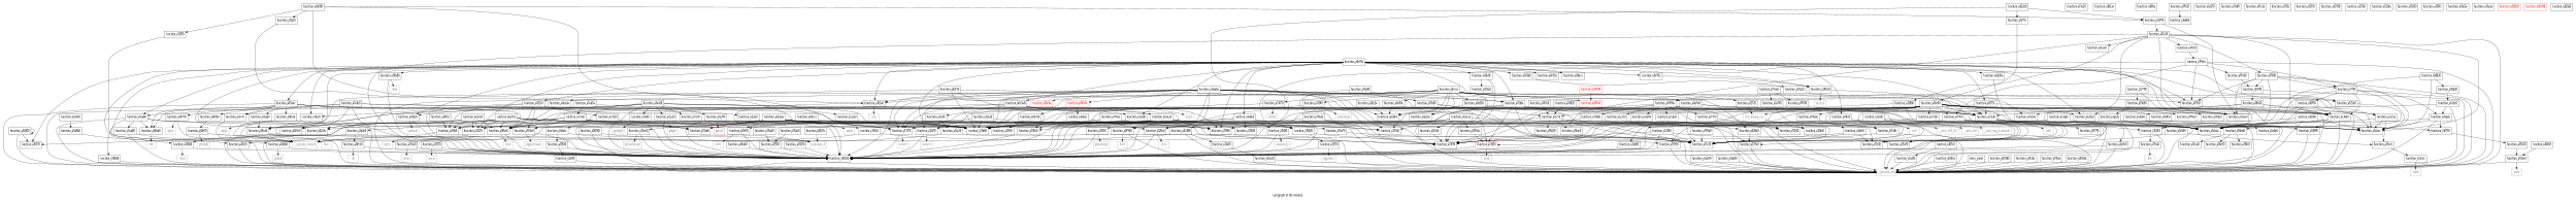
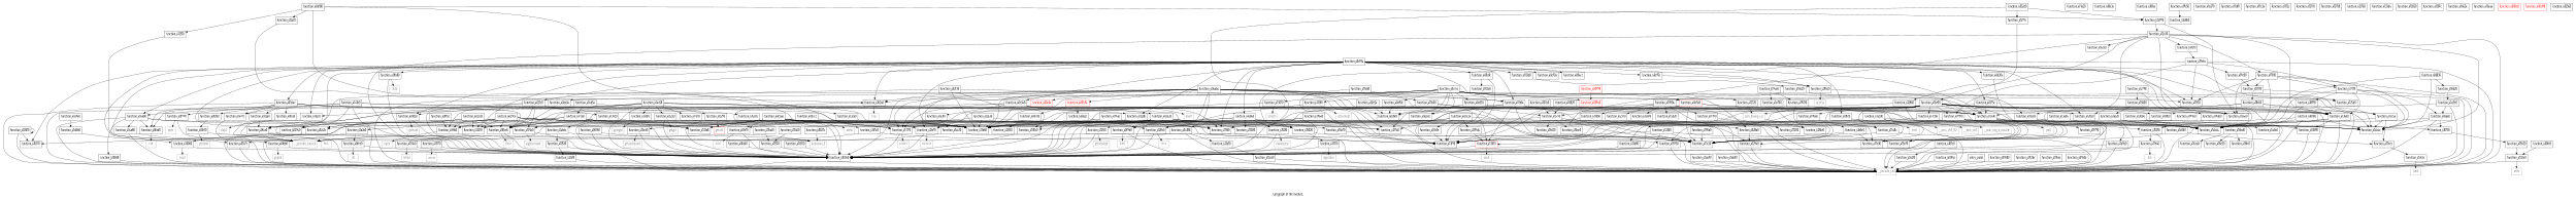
  digraph {
    fontname="Fira Sans"
    label="Call graph of the module."
    node [fontname="Fira Sans" shape=record]
    edge [fontname="Fira Sans"]
    n1 [label="{function_402ce8}"]
    n2 [label="{function_40ff40}"]
    n3 [label="{function_40fbe0}"]
    n4 [label="{function_411d60}"]
    n5 [label="{function_412210}"]
    n6 [label="{function_40243c}"]
    n7 [label="{function_402940}"]
    n8 [label="{function_4103b0}"]
    n9 [color=gray50 fontcolor=gray50 label="{open}"]
    n10 [color=gray50 fontcolor=gray50 label="{close}"]
    n11 [label="{function_410060}"]
    n12 [label="{function_410370}"]
    n13 [label="{function_402e24}"]
    n14 [label="{function_4005f8}"]
    n15 [label="{function_40ffbc}"]
    n16 [label="{function_40e348}"]
    n17 [label="{function_403420}"]
    n18 [color=gray50 fontcolor=gray50 label="{abort}"]
    n19 [label="{function_411e30}"]
    n20 [label="{function_411f60}"]
    n21 [label="{function_413170}"]
    n22 [label="{function_4143f0}"]
    n23 [label="{function_412748}"]
    n24 [label="{function_412e70}"]
    n25 [color=gray50 fontcolor=gray50 label="{__pseudo_call}"]
    n26 [label="{function_4100c0}"]
    n27 [label="{function_40f9d0}"]
    n28 [label="{function_412f30}"]
    n29 [label="{function_4028a0}"]
    n30 [color=gray50 fontcolor=gray50 label="{socket}"]
    n31 [label="{function_414410}"]
    n32 [label="{function_40e5a4}"]
    n33 [label="{function_40fe70}"]
    n34 [label="{function_412940}"]
    n35 [label="{function_412ed0}"]
    n36 [color=gray50 fontcolor=gray50 label="{ioctl}"]
    n37 [color=gray50 fontcolor=gray50 label="{connect}"]
    n38 [color=gray50 fontcolor=gray50 label="{getsockname}"]
    n39 [label="{function_40ffe0}"]
    n40 [color=gray50 fontcolor=gray50 label="{prctl}"]
    n41 [label="{function_40e924}"]
    n42 [label="{function_40a90c}"]
    n43 [label="{function_40fb20}"]
    n44 [color=gray50 fontcolor=gray50 label="{access}"]
    n45 [label="{function_40aa34}"]
    n46 [label="{function_410420}"]
    n47 [label="{function_410904}"]
    n48 [label="{function_4105e8}"]
    n49 [label="{function_411f90}"]
    n50 [label="{function_415770}"]
    n51 [label="{function_4110b0}"]
    n52 [label="{function_411190}"]
    n53 [label="{function_411200}"]
    n54 [label="{function_41148c}"]
    n55 [label="{function_412310}"]
    n56 [label="{function_415a90}"]
    n57 [label="{function_415b20}"]
    n58 [label="{function_415b70}"]
    n59 [label="{function_411c20}"]
    n60 [label="{function_402f30}"]
    n61 [label="{function_401bf4}"]
    n62 [label="{function_413410}"]
    n63 [label="{function_413600}"]
    n64 [color=red label="{function_413010}"]
    n65 [label="{function_410340}"]
    n66 [label="{function_4032d0}"]
    n67 [label="{function_41291c}"]
    n68 [label="{function_412990}"]
    n69 [label="{function_412860}"]
    n70 [label="{function_412798}"]
    n71 [label="{function_415440}"]
    n72 [label="{function_415600}"]
    n73 [label="{function_412a10}"]
    n74 [label="{function_4102e0}"]
    n75 [color=gray50 fontcolor=gray50 label="{write}"]
    n76 [color=gray50 fontcolor=gray50 label="{fcntl}"]
    n77 [color=gray50 fontcolor=gray50 label="{getsockopt}"]
    n78 [label="{function_4102c0}"]
    n79 [color=gray50 fontcolor=gray50 label="{__pseudo_branch}"]
    n80 [label="{function_4103d0}"]
    n81 [label="{function_40375c}"]
    n82 [label="{function_40fca0}"]
    n83 [color=gray50 fontcolor=gray50 label="{fork}"]
    n84 [label="{function_414b44}"]
    n85 [label="{function_413790}"]
    n86 [label="{function_413898}"]
    n87 [label="{function_415350}"]
    n88 [label="{function_4039d4}"]
    n89 [color=gray50 fontcolor=gray50 label="{send}"]
    n90 [label="{function_410240}"]
    n91 [color=gray50 fontcolor=gray50 label="{time}"]
    n92 [label="{function_403c0c}"]
    n93 [label="{function_40fb80}"]
    n94 [color=gray50 fontcolor=gray50 label="{chdir}"]
    n95 [label="{function_40e95c}"]
    n96 [color=gray50 fontcolor=gray50 label="{read}"]
    n97 [label="{function_40fee0}"]
    n98 [color=gray50 fontcolor=gray50 label="{kill}"]
    n99 [label="{function_40d100}"]
    n100 [label="{function_4124f0}"]
    n101 [label="{function_412510}"]
    n102 [label="{function_416740}"]
    n103 [label="{function_40d304}"]
    n104 [label="{function_40e9f4}"]
    n105 [label="{function_40fd50}"]
    n106 [label="{function_40fdb0}"]
    n107 [label="{function_411f30}"]
    n108 [label="{function_412050}"]
    n109 [label="{function_4125d0}"]
    n110 [label="{function_413280}"]
    n111 [label="{function_413c54}"]
    n112 [label="{function_414680}"]
    n113 [label="{function_414840}"]
    n114 [label="{function_4004cc}"]
    n115 [label="{function_400dfc}"]
    n116 [label="{function_401b7c}"]
    n117 [label="{function_401d4c}"]
    n118 [label="{function_4021c0}"]
    n119 [color=gray50 fontcolor=gray50 label="{geteuid}"]
    n120 [color=gray50 fontcolor=gray50 label="{getpid}"]
    n121 [label="{function_416bd0}"]
    n122 [label="{function_4133a8}"]
    n123 [label="{function_413380}"]
    n124 [label="{function_415020}"]
    n125 [label="{function_414b4c}"]
    n126 [label="{function_413eec}"]
    n127 [label="{function_40fad0}"]
    n128 [label="{function_410608}"]
    n129 [label="{function_414a80}"]
    n130 [label="{function_4101a0}"]
    n131 [label="{function_4152f0}"]
    n132 [label="{function_40fc40}"]
    n133 [label="{function_40f990}"]
    n134 [label="{function_40fd00}"]
    n135 [label="{function_4102a0}"]
    n136 [label="{function_414770}"]
    n137 [label="{function_4131d0}"]
    n138 [label="{function_413240}"]
    n139 [label="{function_403e24}"]
    n140 [label="{function_412fb0}"]
    n141 [color=gray50 fontcolor=gray50 label="{recv}"]
    n142 [label="{function_40aab4}"]
    n143 [label="{function_404188}"]
    n144 [color=red fontcolor=red label="{function_400940}"]
    n145 [color=red fontcolor=red label="{function_400b94}"]
    n146 [color=red fontcolor=red label="{function_400c64}"]
    n147 [label="{function_413a10}"]
    n148 [label="{function_4007d0}"]
    n149 [label="{function_400a2c}"]
    n150 [color=gray50 fontcolor=gray50 label="{dup2}"]
    n151 [color=gray50 fontcolor=gray50 label="{pipe}"]
    n152 [label="{function_40fe10}"]
    n153 [color=gray50 fontcolor=gray50 label="{getrlimit}"]
    n154 [label="{function_413a30}"]
    n155 [label="{function_410140}"]
    n156 [color=gray50 fontcolor=gray50 label="{setsid}"]
    n157 [label="{function_40fa60}"]
    n158 [label="{function_40a530}"]
    n159 [label="{function_4126e0}"]
    n160 [label="{function_40c7ec}"]
    n161 [label="{function_40a5dc}"]
-   n162 [label="{function_40a7a8}"]
+   n162 [label="{function_40a7a8}" color=red]
    n163 [label="{function_412720}"]
    n164 [label="{function_413070}"]
    n165 [label="{function_4130f0}"]
    n166 [color=gray50 fontcolor=gray50 label="{llvm_bswap_i32}"]
    n167 [color=gray50 fontcolor=gray50 label="{sendto}"]
    n168 [color=gray50 fontcolor=gray50 label="{setsockopt}"]
    n169 [color=gray50 fontcolor=gray50 label="{exit}"]
    n170 [color=gray50 fontcolor=gray50 label="{sigprocmask}"]
    n171 [label="{function_410820}"]
    n172 [label="{function_410730}"]
    n173 [label="{function_416630}"]
    n174 [label="{function_416ac0}"]
    n175 [label="{function_412360}"]
    n176 [label="{function_411420}"]
    n177 [label="{function_410530}"]
    n178 [label="{function_4125f0}"]
    n179 [label="{function_415650}"]
    n180 [label="{function_4107a0}"]
    n181 [label="{function_417eb0}"]
    n182 [color=gray50 fontcolor=gray50 label="{poll}"]
    n183 [label="{function_417f10}"]
    n184 [label="{function_418910}"]
    n185 [label="{function_418aa0}"]
    n186 [label="{function_418110}"]
    n187 [label="{function_418450}"]
    n188 [label="{function_418180}"]
    n189 [label="{function_418310}"]
    n190 [label="{function_4187c0}"]
    n191 [label="{function_41a2f0}"]
    n192 [label="{function_418830}"]
    n193 [label="{function_418d20}"]
    n194 [label="{function_41a3e0}"]
    n195 [label="{function_41a9a0}"]
    n196 [label="{function_418e30}"]
    n197 [label="{function_418e34}"]
    n198 [label="{function_418f00}"]
    n199 [label="{function_418fc0}"]
    n200 [label="{function_418fc4}"]
    n201 [label="{function_419010}"]
    n202 [label="{function_4190a0}"]
    n203 [label="{function_419190}"]
    n204 [label="{function_41a3a0}"]
    n205 [label="{function_41944c}"]
    n206 [label="{function_419640}"]
    n207 [color=gray50 label="{function_4199a0}"]
    n208 [label="{function_419ab0}"]
    n209 [label="{function_419ba0}"]
    n210 [label="{function_41a5e0}"]
    n211 [label="{function_419c50}"]
    n212 [label="{function_41a860}"]
    n213 [label="{function_419ca0}"]
    n214 [label="{function_41a700}"]
    n215 [label="{function_419e00}"]
    n216 [label="{function_419e6c}"]
    n217 [label="{function_41a2a0}"]
    n218 [label="{function_41a570}"]
    n219 [label="{function_41a8b0}"]
    n220 [label="{function_41a940}"]
    n221 [label="{function_41aa90}"]
    n222 [label="{function_41ab00}"]
    n223 [color=gray50 fontcolor=gray50 label="{__asm_neg_d_double}"]
    n224 [color=gray50 fontcolor=gray50 label="{__asm_cfc1_i32}"]
    n225 [color=gray50 fontcolor=gray50 label="{__asm_ctc1}"]
    n226 [color=gray50 fontcolor=gray50 label="{unknown_0}"]
    n227 [color=gray50 fontcolor=gray50 label="{sigaction}"]
    n228 [color=gray50 fontcolor=gray50 label="{execve}"]
    n229 [color=gray50 fontcolor=gray50 label="{getegid}"]
    n230 [color=gray50 fontcolor=gray50 label="{getgid}"]
    n231 [color=red fontcolor=gray50 label="{getuid}"]
    n232 [color=gray50 fontcolor=gray50 label="{nanosleep}"]
    n233 [color=gray50 fontcolor=gray50 label="{wait4}"]
    n234 [color=gray50 fontcolor=gray50 label="{brk}"]
    n235 [color=gray50 fontcolor=gray50 label="{fabsf}"]
    n236 [label="{function_411a80}"]
    n237 [label="{function_411b00}"]
    n238 [label="{function_415950}"]
    n239 [label="{function_411df0}"]
    n240 [label="{function_411e34}"]
    n241 [label="{function_411f2c}"]
    n242 [label="{function_412110}"]
    n243 [label="{function_412530}"]
    n244 [label="{function_416ca0}"]
    n245 [label="{function_412630}"]
    n246 [label="{function_416a70}"]
    n247 [label="{function_412708}"]
    n248 [label="{function_412760}"]
    n249 [label="{function_416520}"]
    n250 [label="{function_416ce0}"]
    n251 [label="{function_416e00}"]
    n252 [label="{function_417810}"]
    n253 [label="{function_417bf0}"]
    n254 [label="{function_415110}"]
    n255 [label="{function_4133d4}"]
    n256 [label="{function_417e40}"]
    n257 [label="{function_413850}"]
    n258 [label="{function_41387c}"]
    n259 [label="{function_413ad4}"]
    n260 [label="{function_413d00}"]
    n261 [label="{function_413b84}"]
    n262 [label="{function_414060}"]
    n263 [label="{function_413e3c}"]
    n264 [label="{function_4141b0}"]
    n265 [label="{function_4153e0}"]
    n266 [label="{function_414b54}"]
    n267 [label="{function_417c60}"]
    n268 [label="{function_414bdc}"]
    n269 [label="{function_414c68}"]
    n270 [label="{function_4151d0}"]
    n271 [label="{function_415230}"]
    n272 [label="{function_415290}"]
    n273 [label="{function_417e10}"]
    n274 [label="{function_415170}"]
    n275 [label="{function_415460}"]
    n276 [label="{function_415510}"]
    n277 [label="{function_4154d0}"]
    n278 [label="{function_415cd0}"]
    n279 [label="{function_416634}"]
    n280 [label="{function_416ca4}"]
    n281 [label="{function_4000cc}"]
    n282 [label="{function_400160}"]
    n283 [label="{function_40021c}"]
    n284 [label="{entry_point}"]
    n285 [color=red fontcolor=red label="{function_4008e8}"]
    n286 [color=red fontcolor=red label="{function_400998}"]
    n287 [label="{function_400ccc}"]
    n288 [color=red fontcolor=red label="{function_400d98}"]
    n289 [label="{function_400fc8}"]
    n290 [label="{function_401080}"]
    n291 [label="{function_4012bc}"]
    n292 [label="{function_401554}"]
    n293 [label="{function_401b04}"]
    n294 [label="{function_402560}"]
    n295 [label="{function_402610}"]
    n296 [label="{function_4029e4}"]
    n1 -> n2
    n1 -> n3
    n1 -> n4
    n1 -> n5
    n1 -> n6
    n1 -> n7
    n2 -> n8
    n2 -> n9
    n3 -> n8
    n3 -> n10
    n6 -> n11
    n7 -> n12
    n11 -> n8
    n11 -> n96
    n13 -> n14
    n15 -> n2
    n16 -> n3
    n16 -> n4
    n16 -> n17
    n16 -> n18
    n16 -> n19
    n16 -> n20
    n16 -> n21
    n16 -> n22
    n17 -> n4
    n17 -> n8
    n17 -> n23
    n17 -> n24
    n17 -> n25
    n17 -> n26
    n17 -> n27
    n17 -> n28
    n17 -> n29
    n21 -> n8
    n21 -> n30
    n22 -> n31
    n24 -> n8
    n24 -> n37
    n26 -> n8
    n27 -> n25
    n27 -> n76
    n28 -> n8
    n28 -> n77
    n29 -> n34
    n31 -> n25
    n31 -> n79
    n32 -> n2
    n32 -> n3
    n32 -> n4
    n32 -> n5
    n32 -> n6
    n32 -> n20
    n32 -> n21
    n32 -> n23
    n32 -> n24
    n32 -> n33
    n32 -> n34
    n32 -> n35
    n33 -> n8
    n33 -> n36
    n34 -> n25
    n35 -> n8
    n35 -> n38
    n39 -> n25
    n39 -> n40
    n42 -> n14
    n43 -> n25
    n43 -> n44
    n45 -> n3
    n46 -> n47
    n46 -> n48
    n47 -> n49
    n47 -> n50
    n47 -> n51
    n47 -> n52
    n47 -> n53
    n47 -> n54
    n47 -> n55
    n47 -> n56
    n47 -> n57
    n47 -> n58
    n48 -> n59
    n50 -> n25
    n50 -> n59
    n50 -> n79
    n50 -> n172
    n50 -> n173
    n50 -> n174
    n51 -> n4
    n51 -> n54
    n52 -> n53
    n54 -> n25
    n54 -> n59
    n55 -> n175
    n60 -> n4
    n60 -> n25
    n60 -> n26
    n60 -> n61
    n61 -> n4
    n61 -> n25
    n61 -> n49
    n61 -> n62
    n61 -> n63
    n61 -> n64
    n62 -> n25
    n62 -> n84
    n62 -> n85
    n62 -> n86
    n62 -> n87
    n63 -> n25
    n63 -> n84
    n63 -> n86
    n63 -> n87
    n64 -> n8
    n64 -> n89
    n66 -> n20
    n66 -> n67
    n66 -> n68
    n67 -> n69
    n68 -> n71
    n68 -> n73
    n69 -> n58
    n69 -> n166
    n70 -> n71
    n70 -> n72
    n72 -> n249
    n73 -> n8
    n73 -> n25
    n73 -> n59
    n73 -> n63
    n73 -> n84
    n73 -> n108
    n73 -> n125
    n73 -> n250
    n73 -> n251
    n73 -> n252
    n73 -> n253
    n74 -> n25
    n74 -> n75
    n78 -> n79
    n80 -> n46
    n81 -> n62
    n81 -> n63
    n81 -> n82
    n82 -> n8
    n82 -> n83
    n86 -> n25
    n87 -> n25
    n87 -> n256
    n88 -> n64
    n90 -> n8
    n90 -> n91
    n92 -> n49
    n93 -> n8
    n93 -> n94
    n95 -> n43
    n97 -> n8
    n97 -> n98
    n99 -> n21
    n99 -> n68
    n99 -> n90
    n99 -> n100
    n99 -> n101
    n100 -> n102
    n101 -> n79
    n102 -> n59
    n102 -> n79
    n103 -> n25
    n104 -> n4
    n104 -> n5
    n104 -> n6
    n104 -> n12
    n104 -> n16
    n104 -> n20
    n104 -> n25
    n104 -> n39
    n104 -> n41
    n104 -> n43
    n104 -> n49
    n104 -> n61
    n104 -> n62
    n104 -> n63
    n104 -> n78
    n104 -> n80
    n104 -> n81
    n104 -> n82
    n104 -> n90
    n104 -> n93
    n104 -> n95
    n104 -> n103
    n104 -> n105
    n104 -> n106
    n104 -> n107
    n104 -> n108
    n104 -> n109
    n104 -> n110
    n104 -> n111
    n104 -> n112
    n104 -> n113
    n104 -> n114
    n104 -> n115
    n104 -> n116
    n104 -> n117
    n104 -> n118
    n105 -> n8
    n105 -> n119
    n106 -> n8
    n106 -> n120
-   n109 -> n121
+   n48 -> n121
    n110 -> n8
    n110 -> n122
    n110 -> n123
    n110 -> n124
    n111 -> n84
    n111 -> n125
    n111 -> n126
    n112 -> n25
    n112 -> n84
    n112 -> n125
    n112 -> n127
    n112 -> n128
    n112 -> n129
    n113 -> n8
    n113 -> n25
    n113 -> n122
    n113 -> n123
    n113 -> n124
    n113 -> n130
    n113 -> n131
    n115 -> n49
    n115 -> n65
    n116 -> n25
    n117 -> n3
    n117 -> n4
    n117 -> n25
    n117 -> n62
    n117 -> n127
    n117 -> n132
    n117 -> n133
    n117 -> n134
    n117 -> n135
    n117 -> n136
    n118 -> n3
    n118 -> n8
    n118 -> n78
    n118 -> n130
    n118 -> n137
    n118 -> n138
    n121 -> n196
    n121 -> n199
    n121 -> n244
    n124 -> n59
    n124 -> n254
    n126 -> n263
    n127 -> n169
    n128 -> n25
    n129 -> n25
    n129 -> n79
    n130 -> n8
    n130 -> n170
    n131 -> n8
    n131 -> n232
    n132 -> n8
    n132 -> n150
    n133 -> n79
    n133 -> n151
    n134 -> n152
    n135 -> n82
    n136 -> n25
    n137 -> n8
    n137 -> n122
    n138 -> n4
    n139 -> n5
    n139 -> n25
    n139 -> n88
    n139 -> n92
    n139 -> n140
    n140 -> n8
    n140 -> n141
    n142 -> n4
    n142 -> n8
    n142 -> n14
    n142 -> n21
    n142 -> n23
    n142 -> n24
    n142 -> n25
    n142 -> n27
    n142 -> n45
    n142 -> n49
    n142 -> n61
    n142 -> n62
    n142 -> n64
    n142 -> n79
    n142 -> n90
    n142 -> n111
    n142 -> n143
    n142 -> n144
    n142 -> n145
    n142 -> n146
    n143 -> n25
    n143 -> n116
    n143 -> n147
    n145 -> n148
    n145 -> n149
    n147 -> n154
    n148 -> n243
    n149 -> n26
    n149 -> n140
    n152 -> n8
    n152 -> n153
    n154 -> n25
    n155 -> n8
    n155 -> n156
    n157 -> n8
    n158 -> n14
    n158 -> n159
    n160 -> n4
    n160 -> n14
    n160 -> n21
    n160 -> n23
    n160 -> n29
    n160 -> n42
    n160 -> n90
    n160 -> n107
    n160 -> n109
    n160 -> n158
    n160 -> n161
    n160 -> n162
    n160 -> n163
    n160 -> n164
    n160 -> n165
    n162 -> n23
    n162 -> n59
    n162 -> n62
    n162 -> n63
    n162 -> n161
    n163 -> n166
    n164 -> n8
    n164 -> n167
    n165 -> n8
    n165 -> n168
    n166 -> n159
    n171 -> n25
    n171 -> n49
    n171 -> n50
    n172 -> n179
    n175 -> n8
    n175 -> n49
    n175 -> n58
    n175 -> n59
    n177 -> n8
    n177 -> n178
    n178 -> n25
    n179 -> n74
    n180 -> n50
    n181 -> n8
    n181 -> n182
    n183 -> n25
    n183 -> n63
    n183 -> n84
    n183 -> n125
    n183 -> n184
    n183 -> n185
    n184 -> n63
    n184 -> n84
    n184 -> n125
    n185 -> n25
    n185 -> n84
    n185 -> n125
    n185 -> n172
    n186 -> n25
    n186 -> n187
    n187 -> n25
    n187 -> n48
    n187 -> n62
    n187 -> n63
    n188 -> n8
    n188 -> n25
    n188 -> n84
    n188 -> n125
    n189 -> n8
    n190 -> n191
    n191 -> n25
    n192 -> n84
    n192 -> n125
    n192 -> n193
    n193 -> n194
    n194 -> n25
    n194 -> n185
    n194 -> n195
    n195 -> n8
    n195 -> n25
    n201 -> n49
-   n40 -> n59
+   n201 -> n59
    n201 -> n62
    n202 -> n59
    n203 -> n4
    n203 -> n8
    n203 -> n19
    n203 -> n25
    n203 -> n59
    n203 -> n204
    n205 -> n4
    n205 -> n8
    n205 -> n20
    n205 -> n49
    n206 -> n4
-   n206 -> n53
+   n206 -> n8
    n206 -> n25
    n206 -> n49
    n209 -> n210
    n210 -> n19
    n210 -> n49
    n210 -> n59
    n211 -> n212
    n213 -> n201
    n213 -> n214
    n214 -> n59
    n215 -> n186
    n216 -> n8
    n216 -> n25
    n216 -> n107
    n216 -> n183
    n216 -> n203
    n216 -> n215
    n217 -> n97
    n217 -> n106
    n219 -> n11
    n220 -> n219
    n221 -> n25
    n222 -> n25
    n236 -> n49
    n236 -> n237
    n237 -> n25
    n237 -> n50
    n237 -> n238
    n238 -> n8
    n238 -> n25
    n245 -> n4
    n245 -> n33
    n245 -> n246
    n246 -> n59
    n249 -> n25
    n249 -> n84
    n249 -> n125
    n249 -> n238
    n251 -> n3
    n251 -> n4
    n251 -> n8
    n251 -> n21
    n251 -> n24
    n251 -> n25
    n251 -> n34
    n251 -> n49
    n251 -> n59
    n251 -> n62
    n251 -> n63
    n251 -> n64
    n251 -> n71
    n251 -> n84
    n251 -> n108
    n251 -> n125
    n251 -> n140
    n251 -> n181
    n251 -> n198
    n251 -> n203
    n251 -> n207
    n251 -> n208
    n251 -> n209
    n252 -> n25
    n252 -> n71
    n252 -> n84
    n252 -> n107
    n252 -> n125
    n252 -> n183
    n252 -> n186
    n253 -> n216
    n254 -> n8
    n254 -> n227
    n256 -> n8
    n256 -> n234
    n259 -> n84
    n259 -> n125
    n259 -> n260
    n260 -> n8
    n261 -> n84
    n261 -> n125
    n261 -> n262
    n262 -> n8
    n262 -> n126
    n263 -> n235
    n264 -> n25
    n264 -> n82
    n264 -> n110
    n264 -> n127
    n264 -> n136
    n264 -> n265
    n265 -> n8
    n265 -> n233
    n266 -> n2
    n266 -> n27
    n266 -> n267
    n267 -> n25
    n267 -> n84
    n267 -> n122
    n267 -> n124
    n267 -> n130
    n267 -> n217
    n268 -> n177
    n268 -> n226
    n269 -> n4
    n269 -> n8
    n269 -> n25
    n269 -> n59
    n269 -> n71
    n269 -> n105
    n269 -> n112
    n269 -> n268
    n269 -> n270
    n269 -> n271
    n269 -> n272
    n269 -> n273
    n270 -> n8
    n270 -> n229
    n271 -> n8
    n271 -> n230
    n272 -> n8
    n272 -> n231
    n274 -> n8
    n274 -> n228
    n275 -> n276
    n276 -> n8
    n277 -> n276
    n278 -> n4
    n278 -> n25
    n278 -> n223
    n278 -> n224
    n278 -> n225
    n281 -> n25
    n282 -> n25
    n282 -> n226
    n283 -> n226
    n284 -> n25
    n286 -> n144
    n287 -> n3
    n287 -> n4
    n289 -> n74
    n290 -> n25
    n291 -> n25
    n292 -> n25
    n293 -> n25
    n295 -> n12
    n295 -> n25
    n295 -> n295
    n296 -> n2
    n296 -> n3
    n296 -> n4
    n296 -> n5
    n296 -> n6
    n296 -> n7
    n296 -> n19
    n296 -> n20
    n296 -> n25
    n296 -> n49
  }
